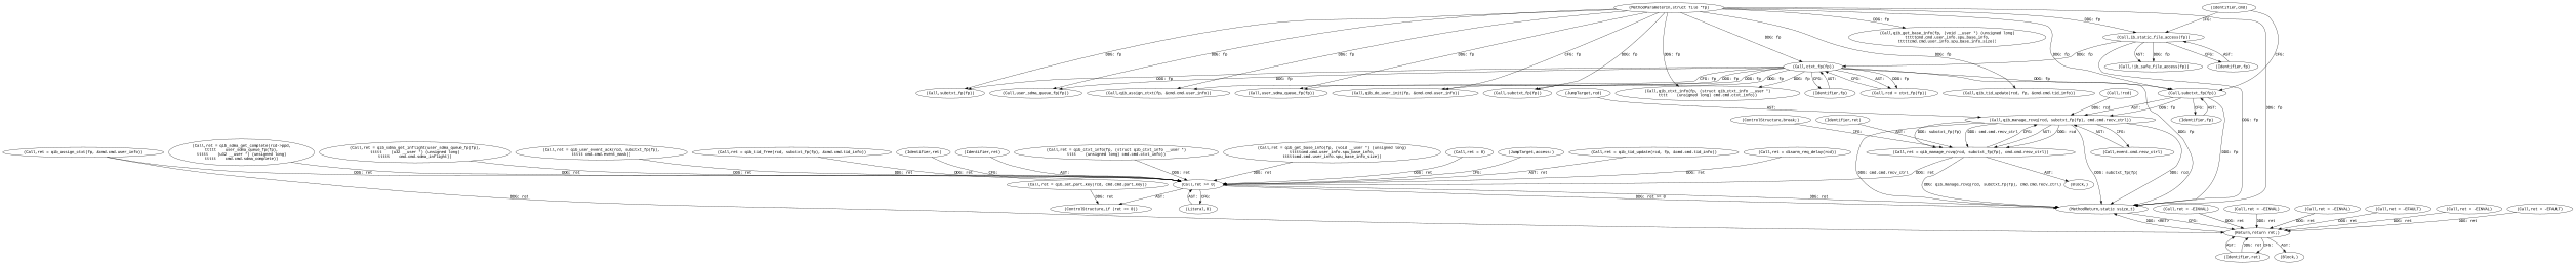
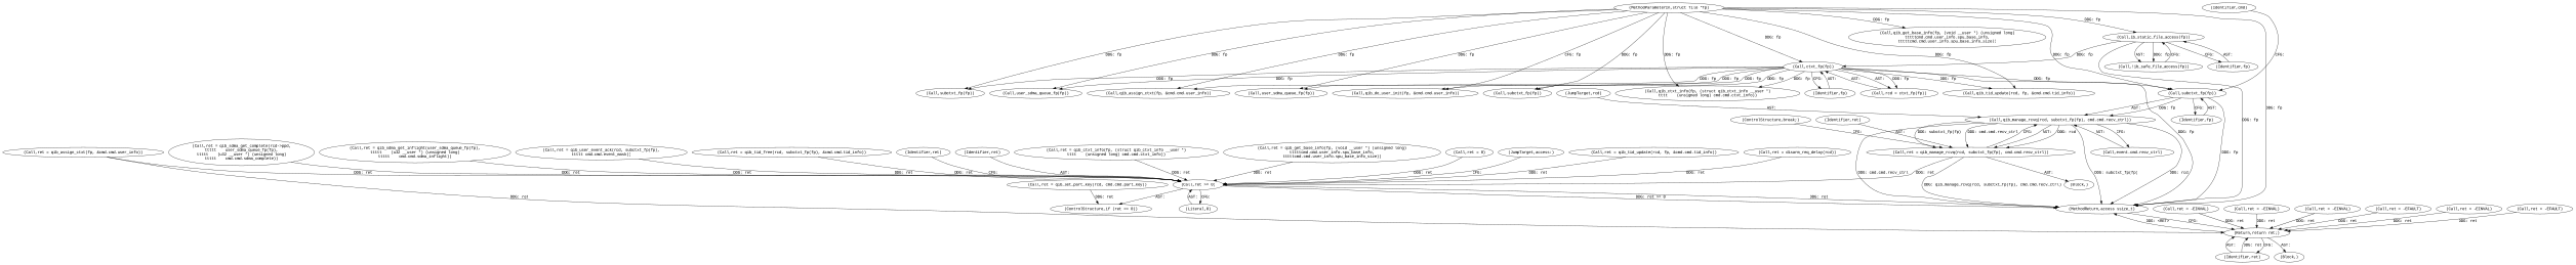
  digraph {
    fontname="Liberation Mono"
    node [fontname="Liberation Mono"]
    edge [fontname="Liberation Mono"]
    n1 [label="(Call,subctxt_fp(fp))"]
    n2 [label="(Call,qib_manage_rcvq(rcd, subctxt_fp(fp), cmd.cmd.recv_ctrl))"]
-   n3 [label="(MethodReturn,static ssize_t)"]
+   n3 [label="(MethodReturn,access ssize_t)"]
    n4 [label="(Identifier,fp)"]
    n5 [label="(Call,ret = qib_manage_rcvq(rcd, subctxt_fp(fp), cmd.cmd.recv_ctrl))"]
    n6 [label="(Call,event.cmd.recv_ctrl)"]
    n7 [label="(Return,return ret;)"]
    n8 [label="(Call,ctxt_fp(fp))"]
    n9 [label="(Identifier,fp)"]
    n10 [label="(Call,rcd = ctxt_fp(fp))"]
    n11 [label="(Call,user_sdma_queue_fp(fp))"]
    n12 [label="(Call,qib_do_user_init(fp, &cmd.cmd.user_info))"]
    n13 [label="(Call,subctxt_fp(fp))"]
    n14 [label="(Call,subctxt_fp(fp))"]
    n15 [label="(Call,user_sdma_queue_fp(fp))"]
    n16 [label="(Call,qib_assign_ctxt(fp, &cmd.cmd.user_info))"]
    n17 [label="(Call,qib_ctxt_info(fp, (struct qib_ctxt_info __user *)\n\t\t\t\t    (unsigned long) cmd.cmd.ctxt_info))"]
    n18 [label="(Call,qib_tid_update(rcd, fp, &cmd.cmd.tid_info))"]
    n19 [label="(Call,ib_static_file_access(fp))"]
    n20 [label="(Identifier,fp)"]
    n21 [label="(Call,!ib_safe_file_access(fp))"]
    n22 [label="(MethodParameterIn,struct file *fp)"]
    n23 [label="(Call,qib_get_base_info(fp, (void __user *) (unsigned long)\n\t\t\t\t\tcmd.cmd.user_info.spu_base_info,\n\t\t\t\t\tcmd.cmd.user_info.spu_base_info_size))"]
    n24 [label="(Call,ret >= 0)"]
    n25 [label="(Block,)"]
    n26 [label="(Literal,0)"]
    n27 [label="(ControlStructure,if (ret >= 0))"]
    n28 [label="(Identifier,ret)"]
    n29 [label="(Block,)"]
    n30 [label="(Identifier,cmd)"]
    n31 [label="(Call,ret = qib_assign_ctxt(fp, &cmd.cmd.user_info))"]
    n32 [label="(Identifier,ret)"]
    n33 [label="(Identifier,ret)"]
    n34 [label="(Call,ret = qib_ctxt_info(fp, (struct qib_ctxt_info __user *)\n\t\t\t\t    (unsigned long) cmd.cmd.ctxt_info))"]
    n35 [label="(Call,ret = qib_get_base_info(fp, (void __user *) (unsigned long)\n\t\t\t\t\tcmd.cmd.user_info.spu_base_info,\n\t\t\t\t\tcmd.cmd.user_info.spu_base_info_size))"]
    n36 [label="(Call,ret = -EINVAL)"]
    n37 [label="(Identifier,ret)"]
    n38 [label="(Call,ret = 0)"]
    n39 [label="(Call,ret = -EINVAL)"]
    n40 [label="(Call,ret = -EINVAL)"]
    n41 [label="(Call,ret = -EFAULT)"]
    n42 [label="(JumpTarget,access:)"]
    n43 [label="(ControlStructure,break;)"]
    n44 [label="(Call,ret = -EINVAL)"]
    n45 [label="(JumpTarget,rcd)"]
    n46 [label="(Call,ret = -EFAULT)"]
    n47 [label="(Call,ret = qib_tid_update(rcd, fp, &cmd.cmd.tid_info))"]
-   n48 [label="(Call,!rcd)"]
    n49 [label="(Call,ret = qib_set_part_key(rcd, cmd.cmd.part_key))"]
    n50 [label="(Call,ret = disarm_req_delay(rcd))"]
    n51 [label="(Call,ret = qib_sdma_get_complete(rcd->ppd,\n\t\t\t\t\t    user_sdma_queue_fp(fp),\n\t\t\t\t\t    (u32 __user *) (unsigned long)\n\t\t\t\t\t    cmd.cmd.sdma_complete))"]
    n52 [label="(Call,ret = qib_sdma_get_inflight(user_sdma_queue_fp(fp),\n\t\t\t\t\t    (u32 __user *) (unsigned long)\n\t\t\t\t\t    cmd.cmd.sdma_inflight))"]
    n53 [label="(Call,ret = qib_user_event_ack(rcd, subctxt_fp(fp),\n\t\t\t\t\t cmd.cmd.event_mask))"]
    n54 [label="(Call,ret = qib_tid_free(rcd, subctxt_fp(fp), &cmd.cmd.tid_info))"]
    n1 -> n2 [label="AST: "]
    n1 -> n2 [label="DDG: fp"]
    n1 -> n3 [label="DDG: fp"]
    n1 -> n4 [label="CFG: "]
    n2 -> n3 [label="DDG: subctxt_fp(fp)"]
    n2 -> n3 [label="DDG: rcd"]
    n2 -> n3 [label="DDG: cmd.cmd.recv_ctrl"]
    n2 -> n5 [label="AST: "]
    n2 -> n5 [label="DDG: rcd"]
    n2 -> n5 [label="DDG: subctxt_fp(fp)"]
    n2 -> n5 [label="DDG: cmd.cmd.recv_ctrl"]
    n2 -> n6 [label="CFG: "]
    n3 -> n7 [label="CFG: "]
    n4 -> n1 [label="AST: "]
    n5 -> n2 [label="CFG: "]
    n5 -> n3 [label="DDG: qib_manage_rcvq(rcd, subctxt_fp(fp), cmd.cmd.recv_ctrl)"]
    n5 -> n24 [label="DDG: ret"]
    n5 -> n25 [label="AST: "]
    n6 -> n2 [label="AST: "]
    n7 -> n3 [label="DDG: <RET>"]
    n7 -> n28 [label="CFG: "]
    n7 -> n29 [label="AST: "]
    n8 -> n1 [label="DDG: fp"]
    n8 -> n3 [label="DDG: fp"]
    n8 -> n9 [label="CFG: "]
    n8 -> n10 [label="AST: "]
    n8 -> n10 [label="DDG: fp"]
    n8 -> n11 [label="DDG: fp"]
    n8 -> n12 [label="DDG: fp"]
    n8 -> n13 [label="DDG: fp"]
    n8 -> n14 [label="DDG: fp"]
    n8 -> n15 [label="DDG: fp"]
-   n8 -> n16 [label="CFG: fp"]
+   n8 -> n16 [label="DDG: fp"]
    n8 -> n17 [label="DDG: fp"]
+   n8 -> n18 [label="DDG: fp"]
    n9 -> n8 [label="AST: "]
-   n10 -> n8 [label="CFG: "]
+   n10 -> n8 [label="AST: "]
    n19 -> n3 [label="DDG: fp"]
    n19 -> n8 [label="DDG: fp"]
    n19 -> n20 [label="CFG: "]
    n19 -> n21 [label="AST: "]
    n19 -> n21 [label="DDG: fp"]
    n20 -> n19 [label="AST: "]
-   n30 -> n19 [label="CFG: "]
+   n21 -> n19 [label="CFG: "]
    n22 -> n1 [label="DDG: fp"]
    n22 -> n3 [label="DDG: fp"]
    n22 -> n8 [label="DDG: fp"]
    n22 -> n11 [label="DDG: fp"]
    n22 -> n12 [label="CFG: fp"]
    n22 -> n13 [label="DDG: fp"]
    n22 -> n14 [label="DDG: fp"]
    n22 -> n15 [label="DDG: fp"]
    n22 -> n16 [label="DDG: fp"]
    n22 -> n17 [label="DDG: fp"]
    n22 -> n18 [label="DDG: fp"]
    n22 -> n19 [label="DDG: fp"]
    n22 -> n23 [label="DDG: fp"]
    n24 -> n3 [label="DDG: ret >= 0"]
    n24 -> n3 [label="DDG: ret"]
    n24 -> n26 [label="CFG: "]
    n24 -> n27 [label="AST: "]
    n26 -> n24 [label="AST: "]
    n28 -> n7 [label="AST: "]
    n28 -> n7 [label="DDG: ret"]
    n30 -> n1 [label="CFG: "]
    n31 -> n7 [label="DDG: ret"]
    n31 -> n24 [label="DDG: ret"]
    n32 -> n24 [label="CFG: "]
    n33 -> n24 [label="AST: "]
    n34 -> n24 [label="DDG: ret"]
    n35 -> n24 [label="DDG: ret"]
    n36 -> n7 [label="DDG: ret"]
    n37 -> n5 [label="AST: "]
    n38 -> n24 [label="DDG: ret"]
    n39 -> n7 [label="DDG: ret"]
    n40 -> n7 [label="DDG: ret"]
    n41 -> n7 [label="DDG: ret"]
    n42 -> n24 [label="CFG: "]
    n43 -> n5 [label="CFG: "]
    n44 -> n7 [label="DDG: ret"]
    n45 -> n2 [label="AST: "]
    n46 -> n7 [label="DDG: ret"]
-   n47 -> n24 [label="AST: ret"]
-   n48 -> n2 [label="DDG: rcd"]
+   n47 -> n24 [label="DDG: ret"]
    n49 -> n27 [label="DDG: ret"]
    n50 -> n24 [label="DDG: ret"]
    n51 -> n24 [label="DDG: ret"]
    n52 -> n24 [label="DDG: ret"]
    n53 -> n24 [label="DDG: ret"]
    n54 -> n24 [label="DDG: ret"]
  }
